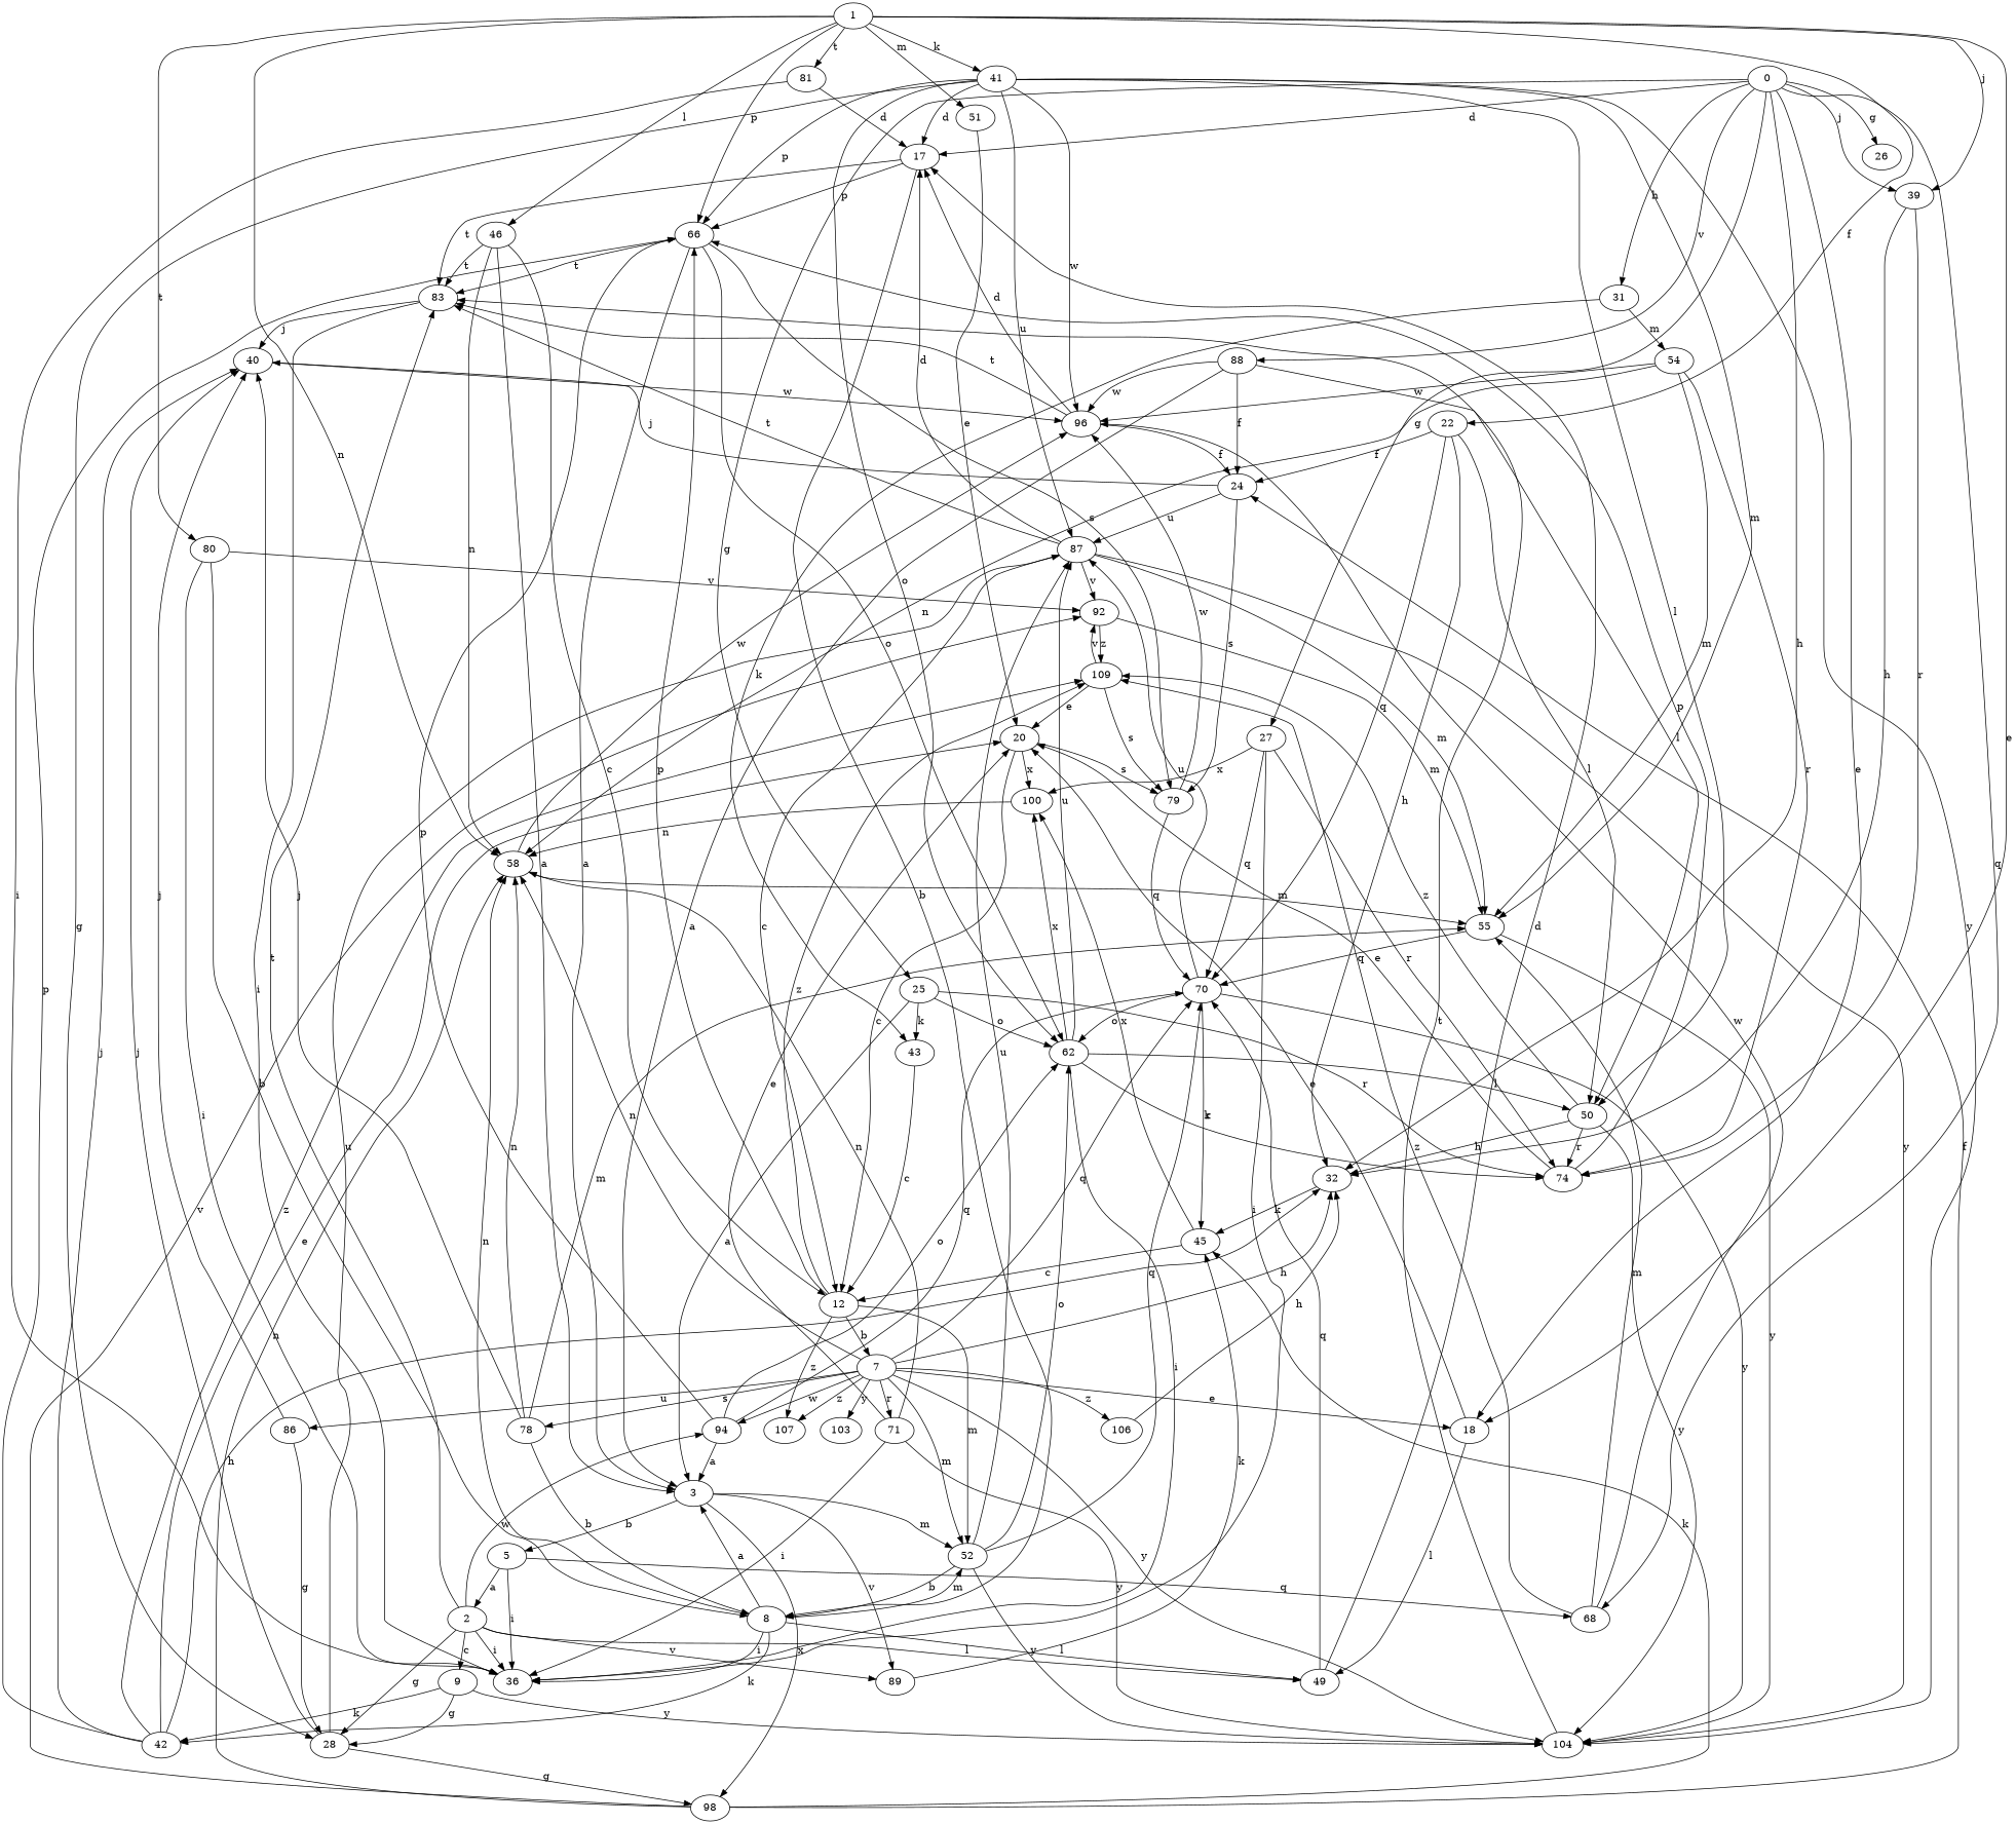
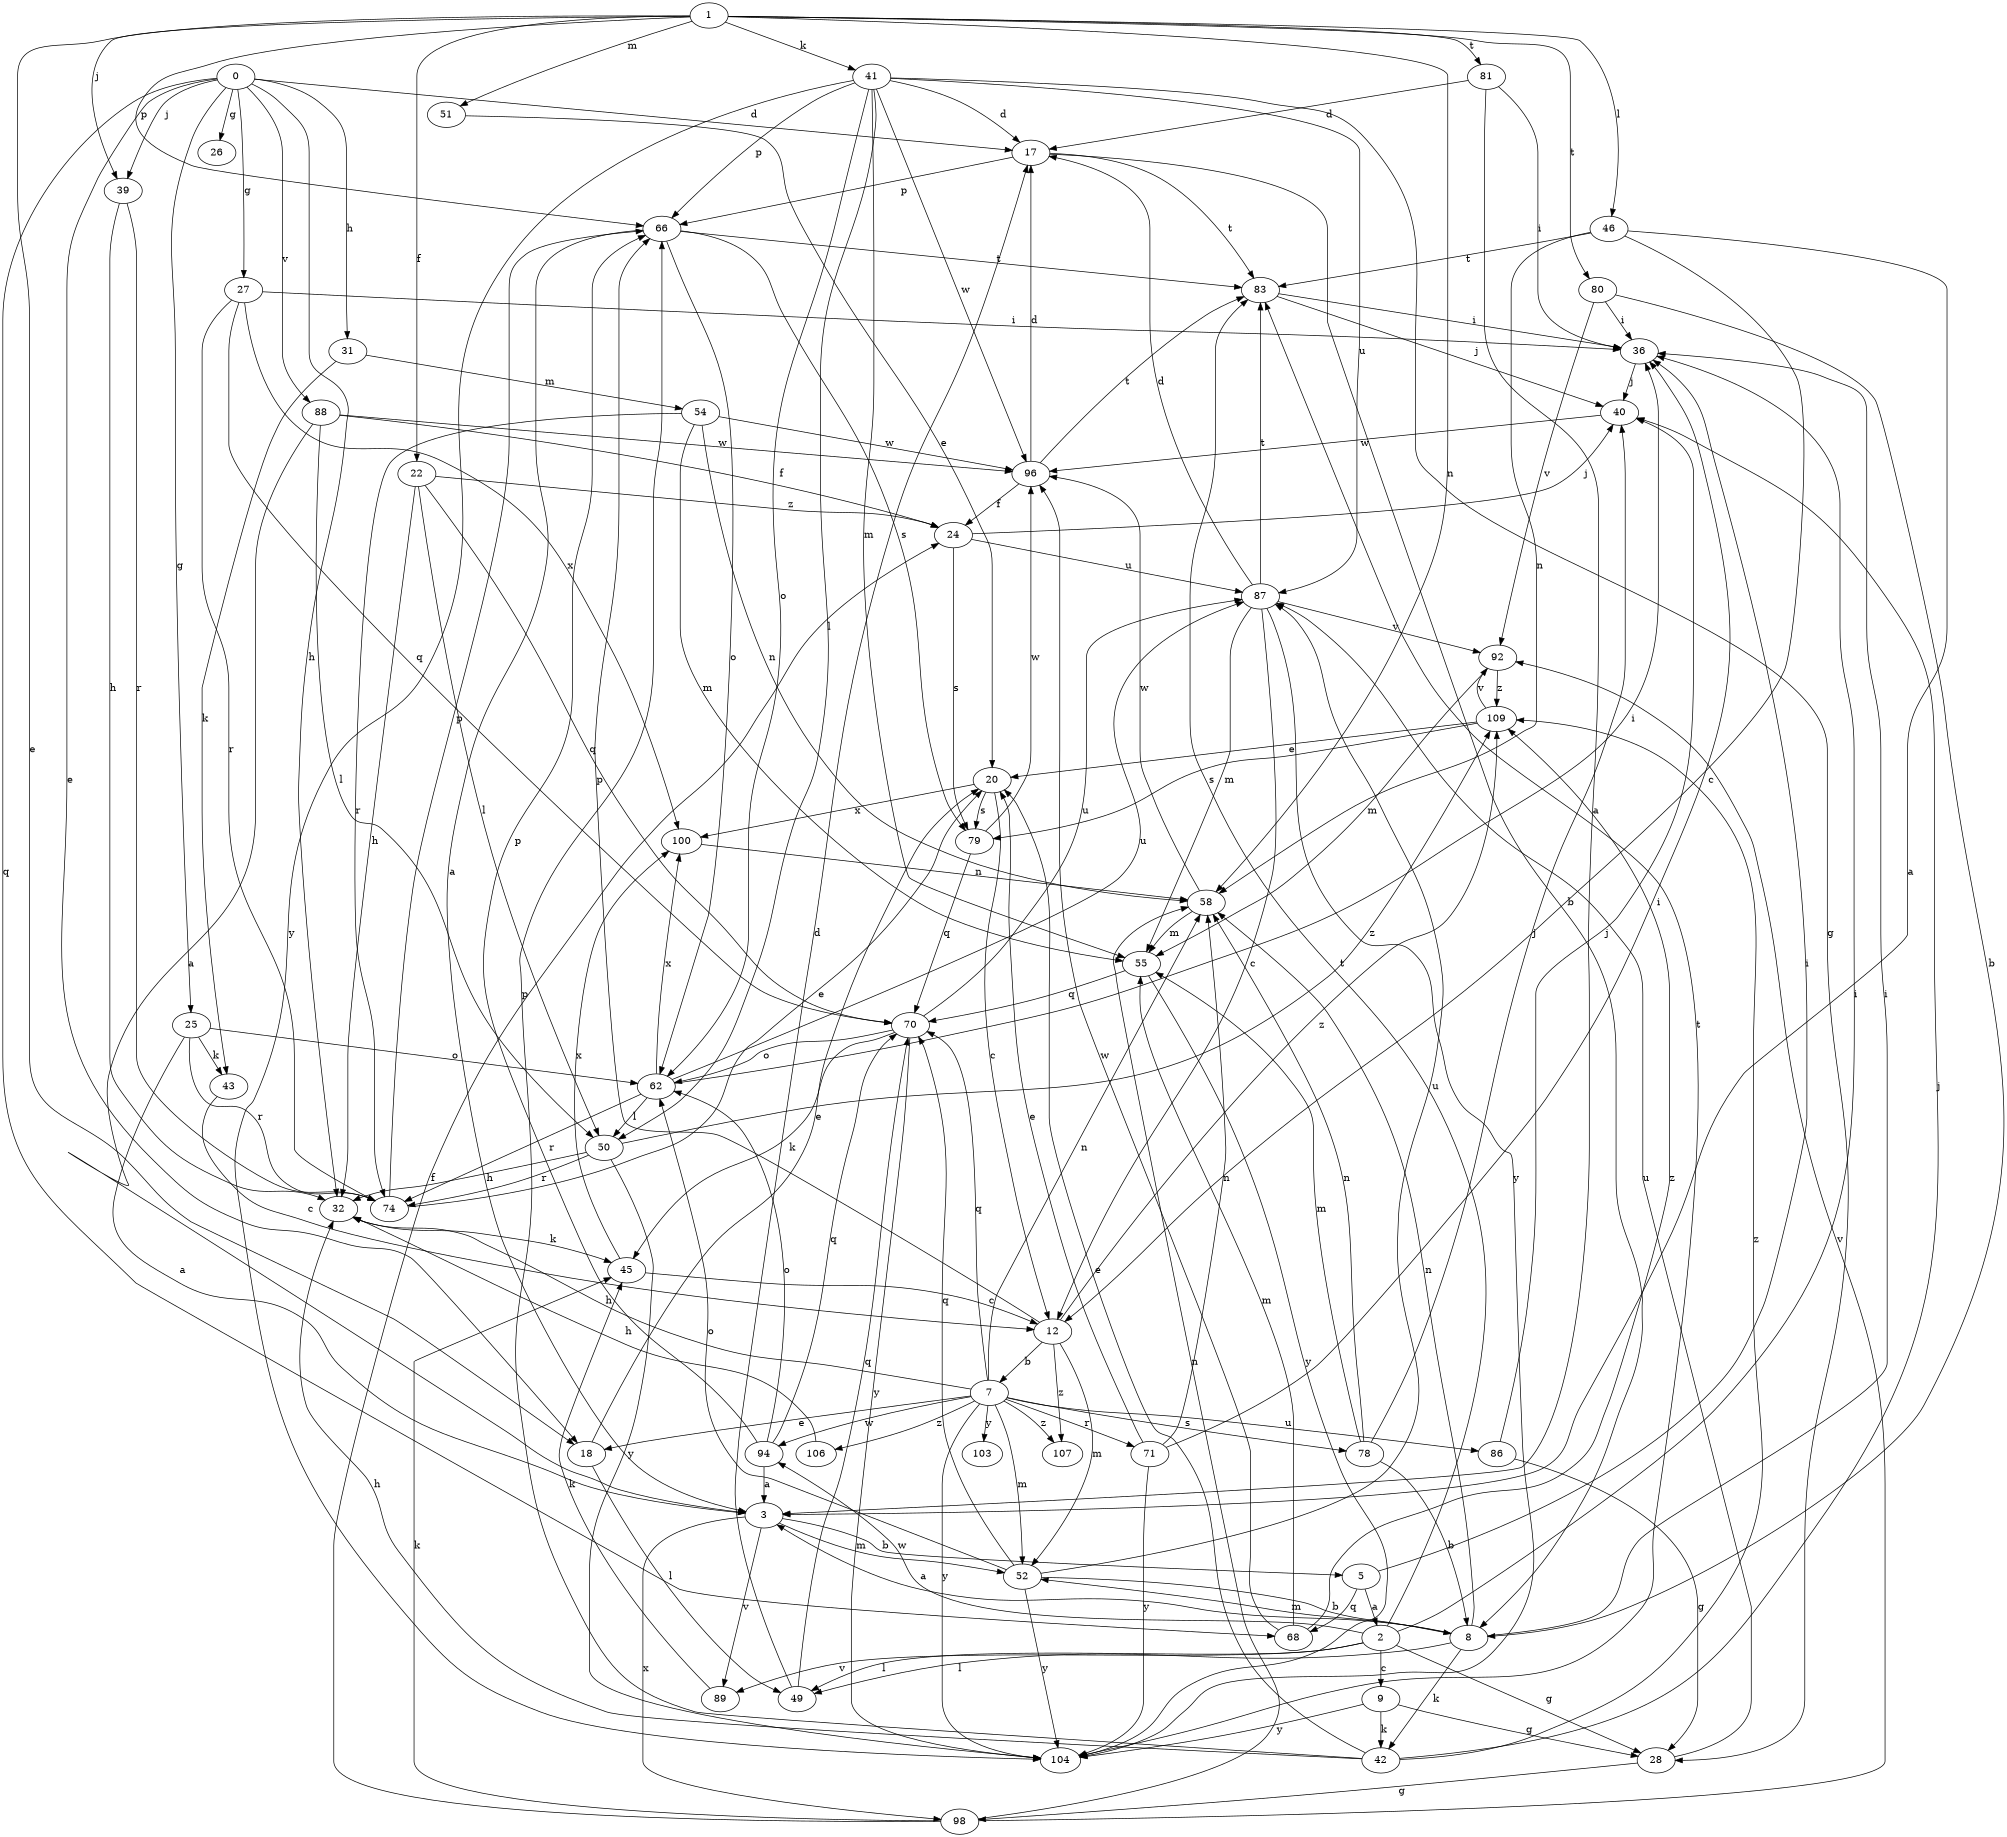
  strict digraph {
    0
    17
    18
    25
    26
    27
    31
    32
    39
    68
    88
    66
    83
    8
    49
    20
    3
    43
    62
    74
    36
    70
    100
    54
    45
    109
    96
    55
    24
    50
    1
    22
    41
    46
    51
    58
    80
    81
    28
    104
    87
    12
    79
    92
    2
    9
    89
    94
    42
    98
    40
    5
    52
    7
    71
    78
    86
    103
    106
    107
    0 -> 17 [label=d]
    0 -> 18 [label=e]
    0 -> 25 [label=g]
    0 -> 26 [label=g]
    0 -> 27 [label=g]
    0 -> 31 [label=h]
    0 -> 32 [label=h]
    0 -> 39 [label=j]
    0 -> 68 [label=q]
    0 -> 88 [label=v]
    17 -> 66 [label=p]
    17 -> 83 [label=t]
    17 -> 8 [label=b]
    18 -> 49 [label=l]
    18 -> 20 [label=e]
    25 -> 3 [label=a]
    25 -> 43 [label=k]
    25 -> 62 [label=o]
    25 -> 74 [label=r]
    27 -> 74 [label=r]
    27 -> 36 [label=i]
    27 -> 70 [label=q]
    27 -> 100 [label=x]
    31 -> 43 [label=k]
    31 -> 54 [label=m]
    32 -> 45 [label=k]
    39 -> 32 [label=h]
    39 -> 74 [label=r]
    68 -> 109 [label=z]
    68 -> 96 [label=w]
    68 -> 55 [label=m]
    88 -> 3 [label=a]
    88 -> 96 [label=w]
    88 -> 24 [label=f]
    88 -> 50 [label=l]
    66 -> 83 [label=t]
    66 -> 3 [label=a]
    66 -> 62 [label=o]
    66 -> 79 [label=s]
    83 -> 36 [label=i]
    83 -> 40 [label=j]
    8 -> 49 [label=l]
    8 -> 3 [label=a]
    8 -> 36 [label=i]
    8 -> 58 [label=n]
    8 -> 42 [label=k]
    8 -> 52 [label=m]
    49 -> 17 [label=d]
    49 -> 70 [label=q]
    20 -> 100 [label=x]
    20 -> 12 [label=c]
    20 -> 79 [label=s]
    3 -> 89 [label=v]
    3 -> 98 [label=x]
    3 -> 5 [label=b]
    3 -> 52 [label=m]
    43 -> 12 [label=c]
    62 -> 74 [label=r]
    62 -> 36 [label=i]
    62 -> 100 [label=x]
    62 -> 50 [label=l]
    62 -> 87 [label=u]
    74 -> 66 [label=p]
    74 -> 20 [label=e]
    70 -> 62 [label=o]
    70 -> 45 [label=k]
    70 -> 104 [label=y]
    70 -> 87 [label=u]
    100 -> 58 [label=n]
    54 -> 74 [label=r]
    54 -> 96 [label=w]
    54 -> 55 [label=m]
    54 -> 58 [label=n]
    45 -> 100 [label=x]
    45 -> 12 [label=c]
    109 -> 20 [label=e]
    109 -> 79 [label=s]
    109 -> 92 [label=v]
    96 -> 17 [label=d]
    96 -> 83 [label=t]
    96 -> 24 [label=f]
    55 -> 70 [label=q]
    55 -> 104 [label=y]
    24 -> 87 [label=u]
    24 -> 79 [label=s]
    24 -> 40 [label=j]
    50 -> 32 [label=h]
    50 -> 74 [label=r]
    50 -> 109 [label=z]
    50 -> 104 [label=y]
    1 -> 18 [label=e]
    1 -> 39 [label=j]
    1 -> 66 [label=p]
    1 -> 22 [label=f]
    1 -> 41 [label=k]
    1 -> 46 [label=l]
    1 -> 51 [label=m]
    1 -> 58 [label=n]
    1 -> 80 [label=t]
    1 -> 81 [label=t]
    22 -> 32 [label=h]
    22 -> 70 [label=q]
-   22 -> 24 [label=f]
+   22 -> 24 [label=z]
    22 -> 50 [label=l]
    41 -> 17 [label=d]
    41 -> 66 [label=p]
    41 -> 62 [label=o]
    41 -> 96 [label=w]
    41 -> 55 [label=m]
    41 -> 50 [label=l]
    41 -> 28 [label=g]
    41 -> 104 [label=y]
    41 -> 87 [label=u]
    46 -> 83 [label=t]
    46 -> 3 [label=a]
    46 -> 58 [label=n]
    46 -> 12 [label=c]
    51 -> 20 [label=e]
    58 -> 96 [label=w]
    58 -> 55 [label=m]
    80 -> 8 [label=b]
    80 -> 36 [label=i]
    80 -> 92 [label=v]
    81 -> 17 [label=d]
+   81 -> 3 [label=a]
    81 -> 36 [label=i]
    28 -> 87 [label=u]
    28 -> 98 [label=g]
-   28 -> 40 [label=j]
+   36 -> 40 [label=j]
    104 -> 83 [label=t]
    87 -> 17 [label=d]
    87 -> 83 [label=t]
    87 -> 55 [label=m]
    87 -> 104 [label=y]
    87 -> 12 [label=c]
    87 -> 92 [label=v]
    12 -> 66 [label=p]
    12 -> 109 [label=z]
    12 -> 52 [label=m]
    12 -> 7 [label=b]
    12 -> 107 [label=z]
    79 -> 70 [label=q]
    79 -> 96 [label=w]
    92 -> 109 [label=z]
    92 -> 55 [label=m]
    2 -> 83 [label=t]
    2 -> 49 [label=l]
    2 -> 36 [label=i]
    2 -> 28 [label=g]
    2 -> 9 [label=c]
    2 -> 89 [label=v]
    2 -> 94 [label=w]
    9 -> 28 [label=g]
    9 -> 104 [label=y]
    9 -> 42 [label=k]
    89 -> 45 [label=k]
    94 -> 66 [label=p]
    94 -> 3 [label=a]
    94 -> 62 [label=o]
    94 -> 70 [label=q]
    42 -> 32 [label=h]
    42 -> 66 [label=p]
    42 -> 20 [label=e]
    42 -> 109 [label=z]
    42 -> 40 [label=j]
    98 -> 45 [label=k]
    98 -> 24 [label=f]
    98 -> 58 [label=n]
    98 -> 92 [label=v]
    40 -> 96 [label=w]
    5 -> 68 [label=q]
    5 -> 36 [label=i]
    5 -> 2 [label=a]
    52 -> 8 [label=b]
    52 -> 62 [label=o]
    52 -> 70 [label=q]
    52 -> 104 [label=y]
    52 -> 87 [label=u]
    7 -> 18 [label=e]
    7 -> 32 [label=h]
    7 -> 70 [label=q]
    7 -> 58 [label=n]
    7 -> 104 [label=y]
    7 -> 94 [label=w]
    7 -> 52 [label=m]
    7 -> 71 [label=r]
    7 -> 78 [label=s]
    7 -> 86 [label=u]
    7 -> 103 [label=y]
    7 -> 106 [label=z]
    7 -> 107 [label=z]
    71 -> 20 [label=e]
    71 -> 36 [label=i]
    71 -> 58 [label=n]
    71 -> 104 [label=y]
    78 -> 8 [label=b]
    78 -> 55 [label=m]
    78 -> 58 [label=n]
    78 -> 40 [label=j]
    86 -> 28 [label=g]
    86 -> 40 [label=j]
    106 -> 32 [label=h]
  }
